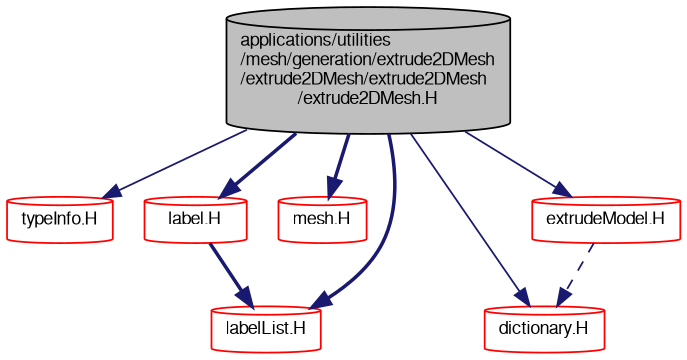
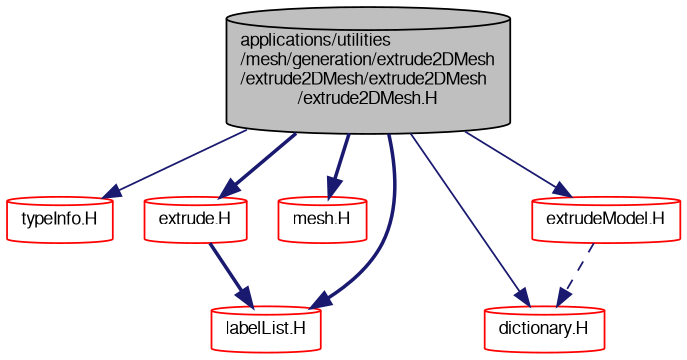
  digraph {
    node [color=red fontname=FreeSans fontsize=10 shape=cylinder]
    edge [color=midnightblue fontname=FreeSans fontsize=10 labelfontname=FreeSans labelfontsize=10 style=bold]
    n1 [color=black fillcolor=grey75 fontcolor=black height=0.2 label="applications/utilities\l/mesh/generation/extrude2DMesh\l/extrude2DMesh/extrude2DMesh\l/extrude2DMesh.H" style=filled width=0.4]
    n2 [height=0.2 label="typeInfo.H" width=0.4]
-   n3 [height=0.2 label="label.H" width=0.4]
+   n3 [height=0.2 label="extrude.H" width=0.4]
    n4 [height=0.2 label="mesh.H" width=0.4]
    n5 [height=0.2 label="labelList.H" width=0.4]
    n6 [height=0.2 label="dictionary.H" width=0.4]
    n7 [height=0.2 label="extrudeModel.H" width=0.4]
    n1 -> n2 [style=solid]
    n1 -> n3
    n1 -> n4
    n1 -> n5
    n1 -> n6 [style=solid]
    n1 -> n7 [style=solid]
    n3 -> n5
    n7 -> n6 [style=dashed]
  }
